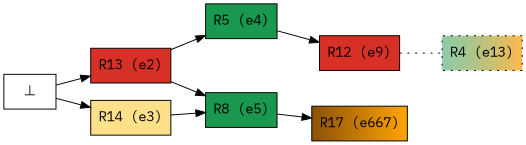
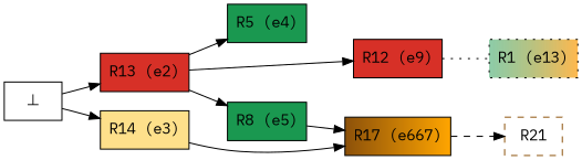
  digraph {
    fontname="IBM Plex Mono"
    rankdir=LR
    node [color=black fillcolor="#d73027:#d73027" fontname="IBM Plex Mono" shape=box style=filled]
    edge [fontname="IBM Plex Mono"]
    n1 [label="R13 (e2)"]
    n2 [fillcolor="#1a9850:#1a9850" label="R5 (e4)"]
    n3 [fillcolor="#1a9850:#1a9850" label="R8 (e5)"]
    n4 [label="R12 (e9)"]
    n5 [fillcolor="#8c510a:orange" label="R17 (e667)"]
-   n6 [fillcolor="#1a98507f:#ff9900b1" label="R4 (e13)" style="filled,dotted"]
+   n6 [fillcolor="#1a98507f:#ff9900b1" label="R1 (e13)" style="filled,dotted"]
+   n7 [color="#8c510a" fillcolor=transparent label=R21 style=dashed]
    n8 [fillcolor="#fee08b:#fee08b" label="R14 (e3)"]
    n9 [fillcolor=white label="⊥" color=""]
    n1 -> n2
    n1 -> n3
-   n2 -> n4
+   n1 -> n4
    n3 -> n5
    n4 -> n6 [arrowhead=none style=dotted]
-   n8 -> n3
+   n5 -> n7 [color=black style=dashed]
+   n8 -> n5
    n9 -> n1
    n9 -> n8
  }
